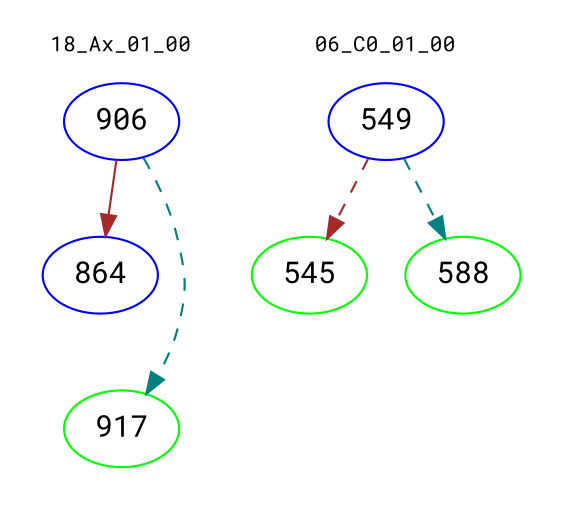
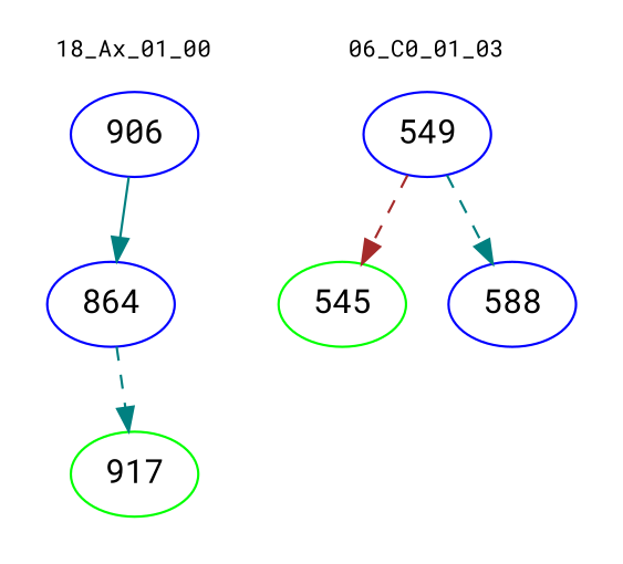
  digraph {
    fontname="Roboto Mono"
    node [color=blue fontname="Roboto Mono"]
    edge [color=brown fontname="Roboto Mono" style=dashed]
    n1 [label=906]
    n2 [label=864]
    n3 [color=green label=917]
    n4 [label=549]
    n5 [color=green label=545]
-   n6 [color=green label=588]
+   n6 [label=588]
    subgraph cluster_1 {
      color=white
      fontsize=10
      label="18_Ax_01_00"
      n1
      n2
      n3
    }
    subgraph cluster_2 {
      color=white
      fontsize=10
-     label="06_C0_01_00"
+     label="06_C0_01_03"
      n4
      n5
      n6
    }
-   n1 -> n2 [style=solid]
-   n1 -> n3 [color=teal]
+   n1 -> n2 [color=teal style=solid]
+   n2 -> n3 [color=teal]
    n4 -> n5
    n4 -> n6 [color=teal]
  }
